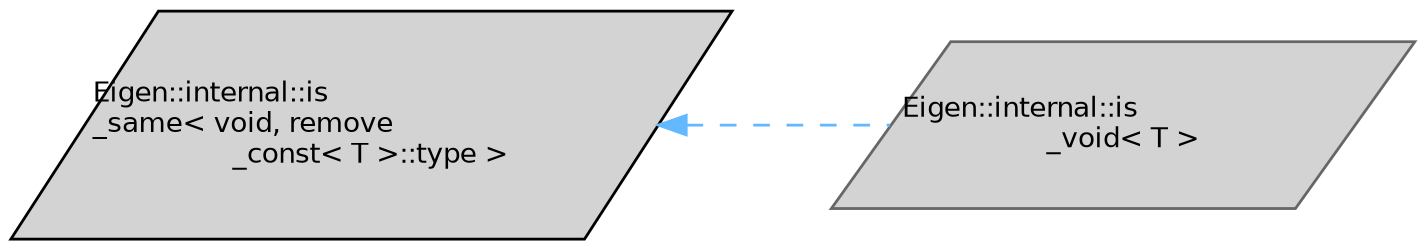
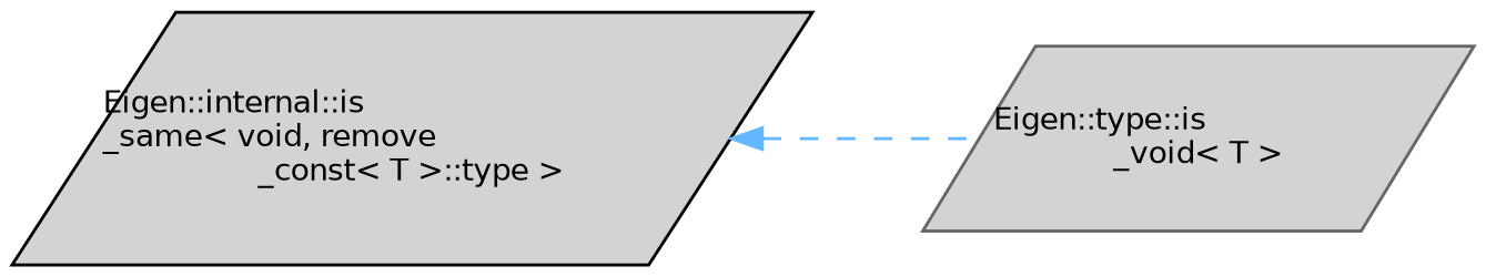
  digraph {
    rankdir=LR
    node [fillcolor=lightgrey fontname=Helvetica fontsize=10 shape=parallelogram style=filled]
    n1 [color=black height=0.2 label="Eigen::internal::is\l_same\< void, remove\l_const\< T \>::type \>" width=0.4]
-   n2 [color=gray40 height=0.2 label="Eigen::internal::is\l_void\< T \>" width=0.4]
+   n2 [color=gray40 height=0.2 label="Eigen::type::is\l_void\< T \>" width=0.4]
    n1 -> n2 [color=steelblue1 dir=back fontname=Helvetica fontsize=10 labelfontname=Helvetica labelfontsize=10 style=dashed]
  }
